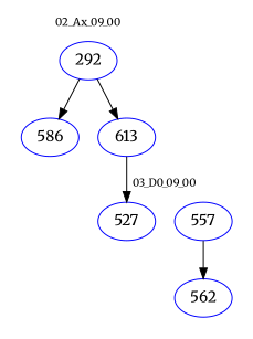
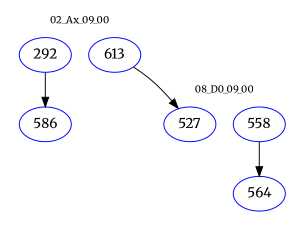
  digraph {
    fontname=Merriweather
    node [color=blue fontname=Merriweather]
    edge [color=black fontname=Merriweather]
    n1 [label=292]
    n2 [label=586]
    n3 [label=613]
-   n4 [label=557]
+   n4 [label=558]
    n5 [label=527]
-   n6 [label=562]
+   n6 [label=564]
    subgraph cluster_1 {
      color=white
      fontsize=10
      label="02_Ax_09_00"
      n1
      n2
      n3
    }
    subgraph cluster_2 {
      color=white
      fontsize=10
-     label="03_D0_09_00"
+     label="08_D0_09_00"
      n4
      n5
      n6
    }
    n1 -> n2
-   n1 -> n3
    n3 -> n5
    n4 -> n6
  }
